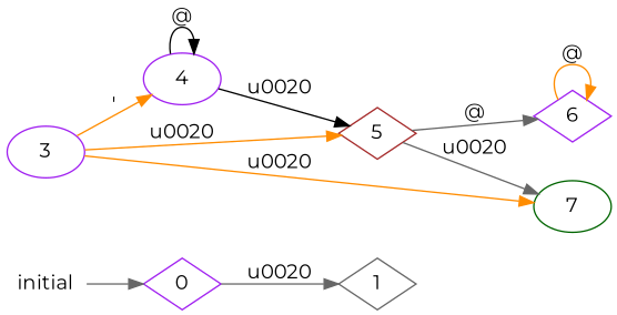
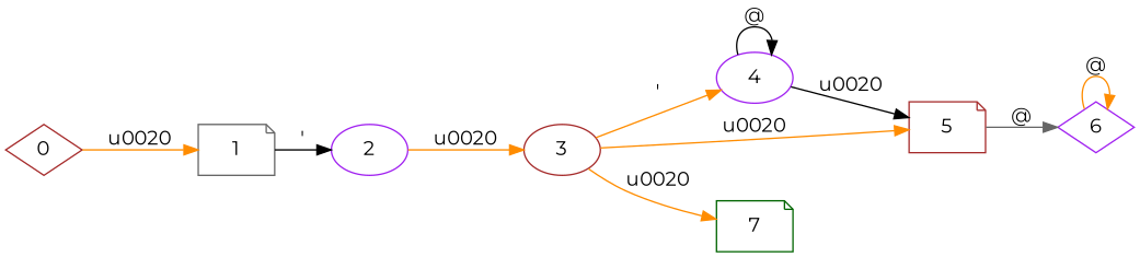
  digraph {
    fontname=Montserrat
    rankdir=LR
    node [color=brown fontname=Montserrat shape=diamond]
    edge [color=darkorange fontname=Montserrat]
-   0 [color=purple]
-   1 [color=gray40]
-   initial [shape=plaintext]
-   3 [color=purple shape=ellipse]
+   0
+   1 [color=gray40 shape=note]
+   2 [color=purple shape=ellipse]
+   3 [shape=ellipse]
    4 [color=purple shape=ellipse]
-   5
-   7 [color=darkgreen shape=ellipse]
+   5 [shape=note]
+   7 [color=darkgreen shape=note]
    6 [color=purple]
-   0 -> 1 [color=gray40 label="\u0020"]
-   initial -> 0 [color=gray40]
+   0 -> 1 [label="\u0020"]
+   1 -> 2 [color=black label="'"]
+   2 -> 3 [label="\u0020"]
    3 -> 4 [label="'"]
    3 -> 5 [label="\u0020"]
    3 -> 7 [label="\u0020"]
    4 -> 4 [color=black label="@"]
    4 -> 5 [color=black label="\u0020"]
-   5 -> 7 [color=gray40 label="\u0020"]
    5 -> 6 [color=gray40 label="@"]
    6 -> 6 [label="@"]
  }
